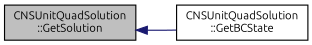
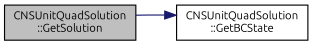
  digraph {
    rankdir=LR
    fontname=Ubuntu
    node [color=black fontname=Ubuntu fontsize=10 shape=record style=filled]
    n1 [fillcolor=grey75 fontcolor=black height=0.2 label="CNSUnitQuadSolution\l::GetSolution" width=0.4]
    n2 [fillcolor=white height=0.2 label="CNSUnitQuadSolution\l::GetBCState" width=0.4]
-   n1 -> n2 [color=midnightblue dir=back fontname=Ubuntu fontsize=10 labelfontname=Helvetica labelfontsize=10 style=solid]
+   n2 -> n1 [color=midnightblue dir=back fontname=Ubuntu fontsize=10 labelfontname=Helvetica labelfontsize=10 style=solid]
  }
